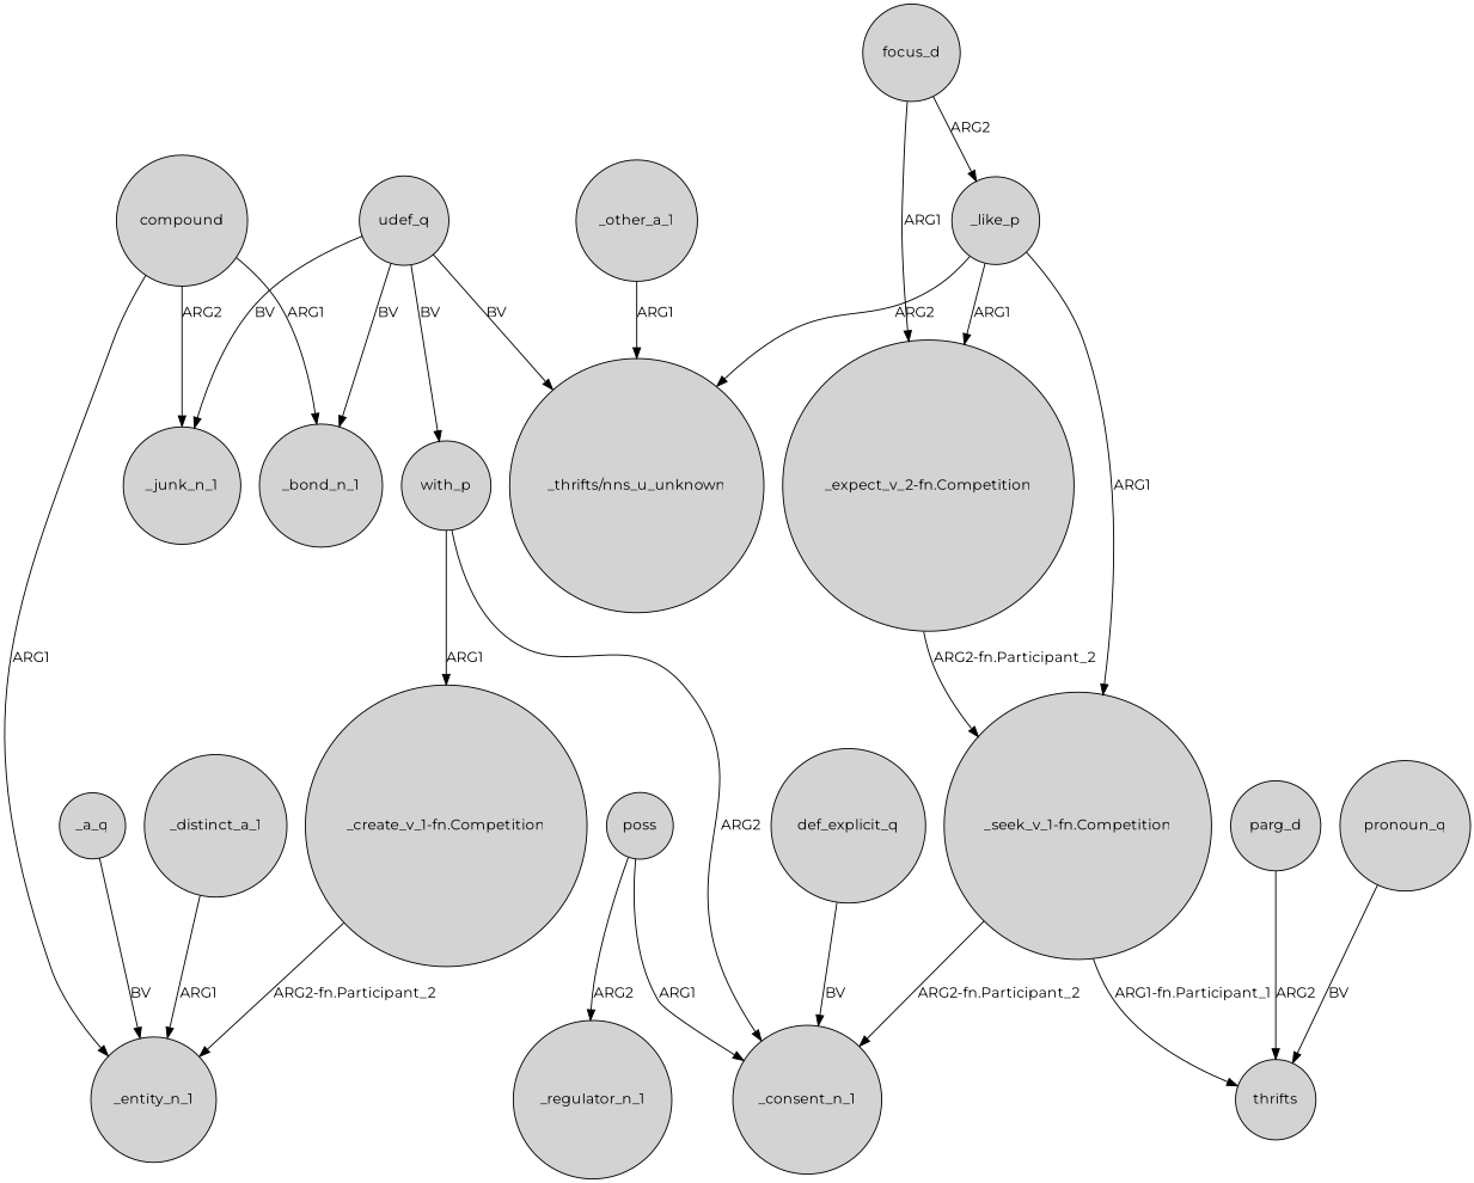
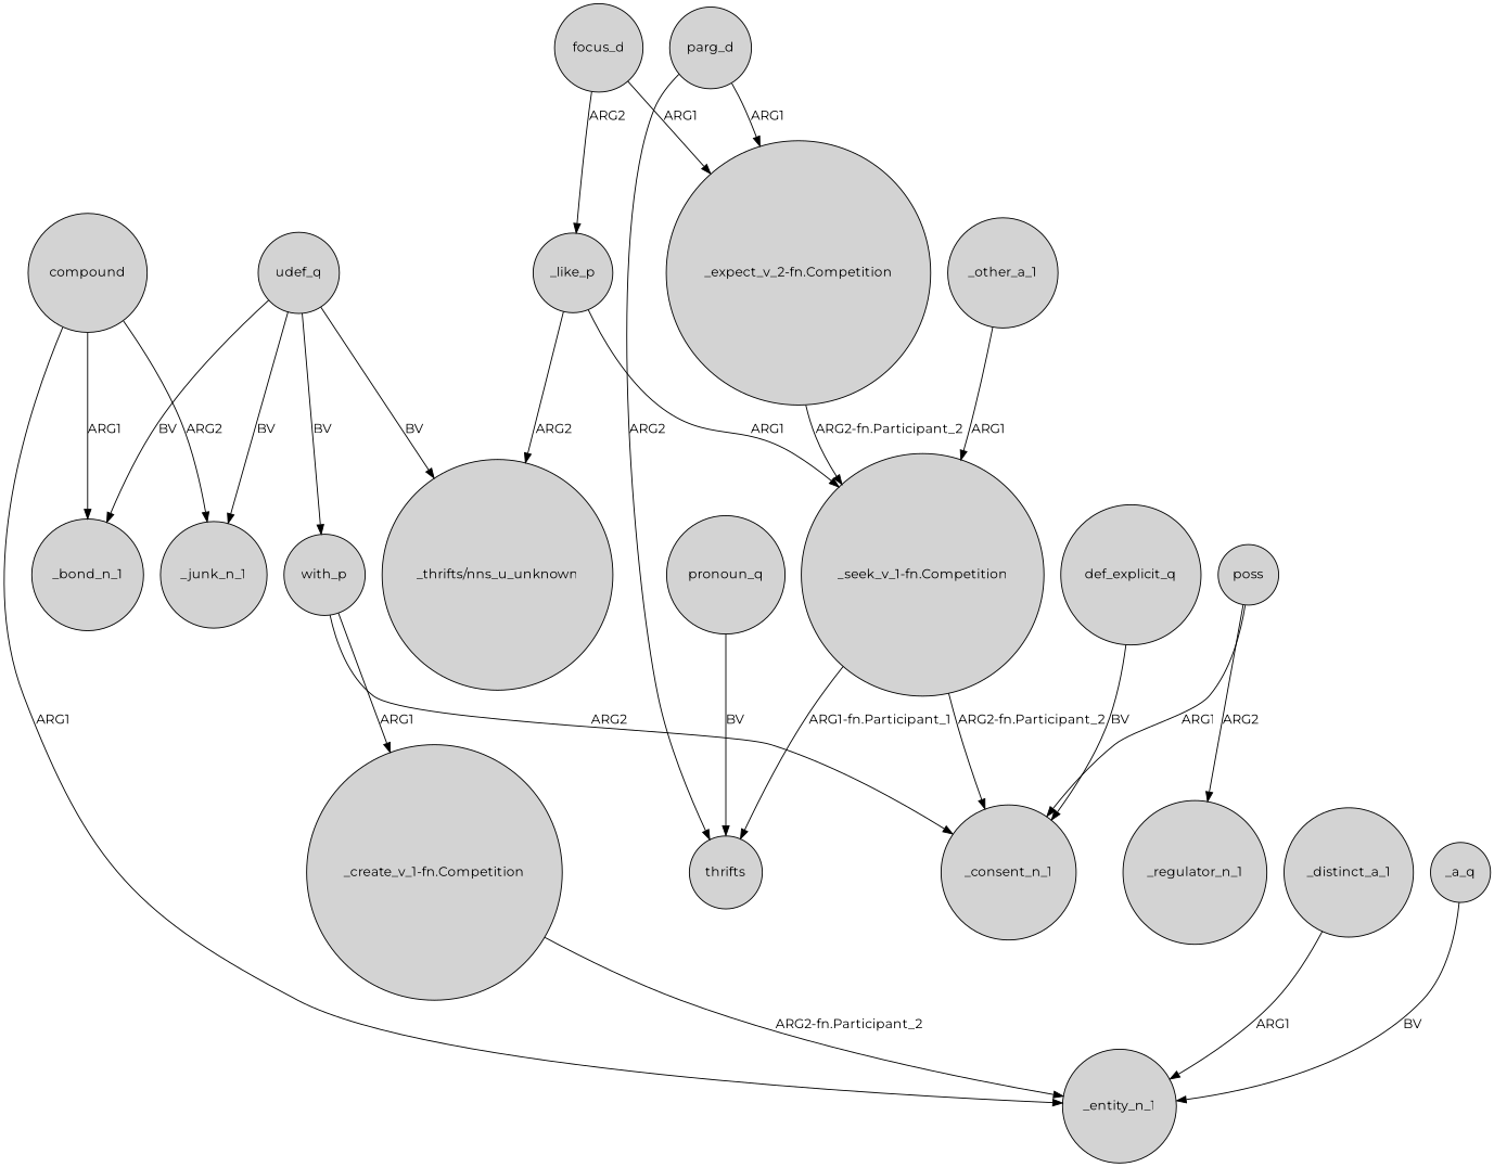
  digraph {
    fontname=Montserrat
    node [fontname=Montserrat shape=circle style=filled]
    edge [fontname=Montserrat]
    focus_d
    _like_p
    n3 [label="_expect_v_2-fn.Competition"]
    "_thrifts/nns_u_unknown"
    "_seek_v_1-fn.Competition"
    _consent_n_1
    n7 [label=thrifts]
    udef_q
    _bond_n_1
    _junk_n_1
    with_p
    compound
    _entity_n_1
    "_create_v_1-fn.Competition"
    def_explicit_q
    _distinct_a_1
    parg_d
    poss
    _regulator_n_1
    pronoun_q
    _other_a_1
    _a_q
    focus_d -> _like_p [label=ARG2]
    focus_d -> n3 [label=ARG1]
    _like_p -> "_thrifts/nns_u_unknown" [label=ARG2]
    _like_p -> "_seek_v_1-fn.Competition" [label=ARG1]
    n3 -> "_seek_v_1-fn.Competition" [label="ARG2-fn.Participant_2"]
    "_seek_v_1-fn.Competition" -> _consent_n_1 [label="ARG2-fn.Participant_2"]
    "_seek_v_1-fn.Competition" -> n7 [label="ARG1-fn.Participant_1"]
    udef_q -> "_thrifts/nns_u_unknown" [label=BV]
    udef_q -> _bond_n_1 [label=BV]
    udef_q -> _junk_n_1 [label=BV]
    udef_q -> with_p [label=BV]
    with_p -> _consent_n_1 [label=ARG2]
    with_p -> "_create_v_1-fn.Competition" [label=ARG1]
    compound -> _bond_n_1 [label=ARG1]
    compound -> _junk_n_1 [label=ARG2]
    compound -> _entity_n_1 [label=ARG1]
    "_create_v_1-fn.Competition" -> _entity_n_1 [label="ARG2-fn.Participant_2"]
    def_explicit_q -> _consent_n_1 [label=BV]
    _distinct_a_1 -> _entity_n_1 [label=ARG1]
-   _like_p -> n3 [label=ARG1]
+   parg_d -> n3 [label=ARG1]
    parg_d -> n7 [label=ARG2]
    poss -> _consent_n_1 [label=ARG1]
    poss -> _regulator_n_1 [label=ARG2]
    pronoun_q -> n7 [label=BV]
-   _other_a_1 -> "_thrifts/nns_u_unknown" [label=ARG1]
+   _other_a_1 -> "_seek_v_1-fn.Competition" [label=ARG1]
    _a_q -> _entity_n_1 [label=BV]
  }
